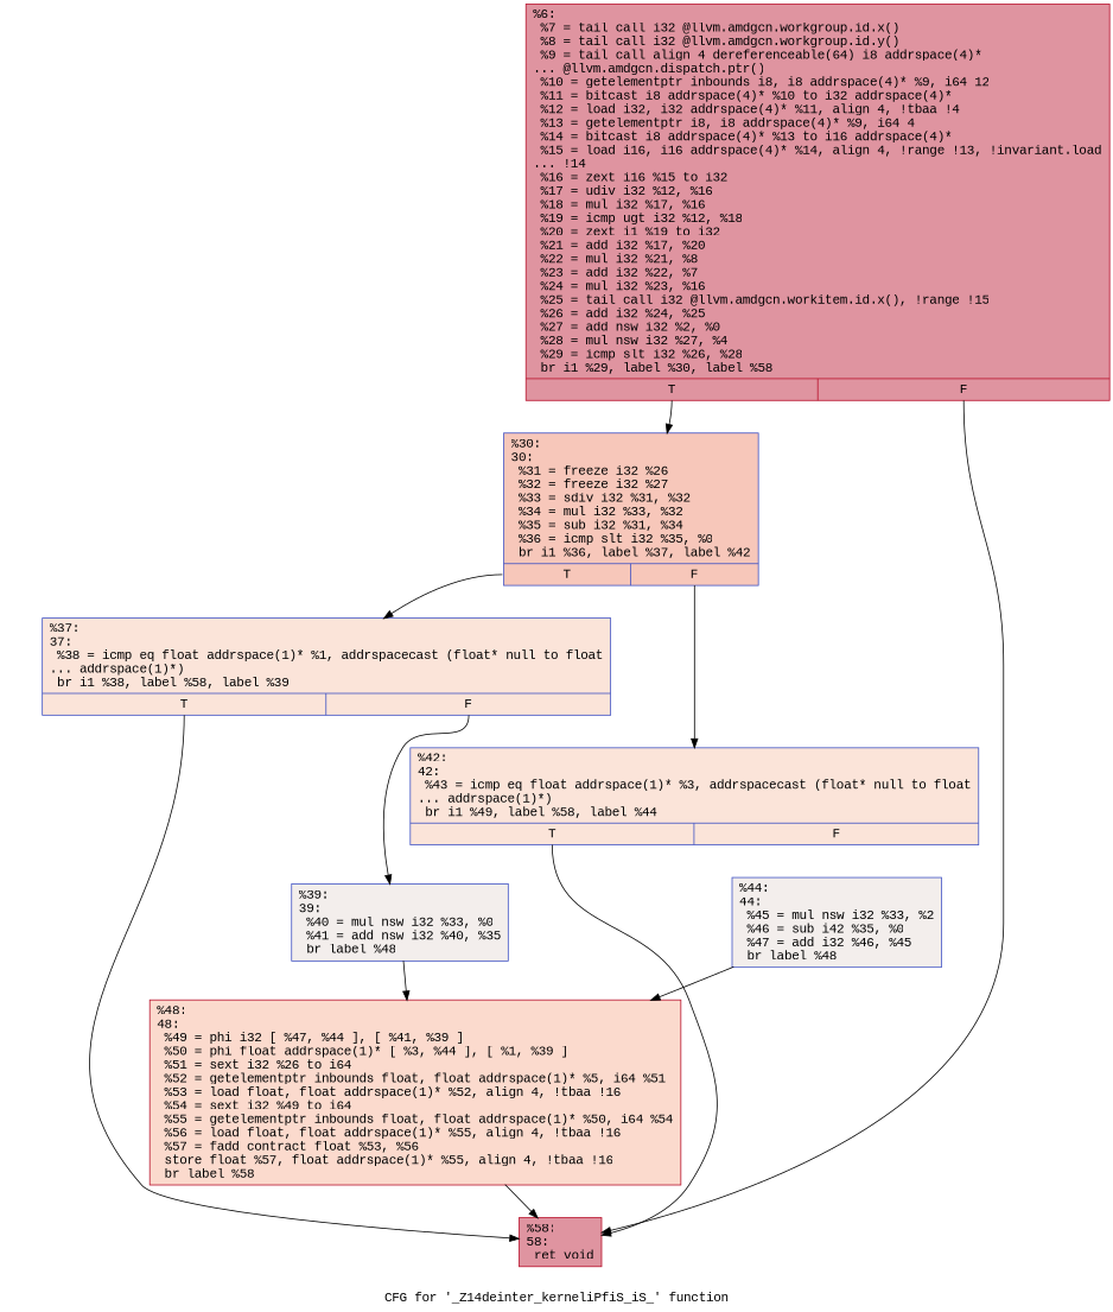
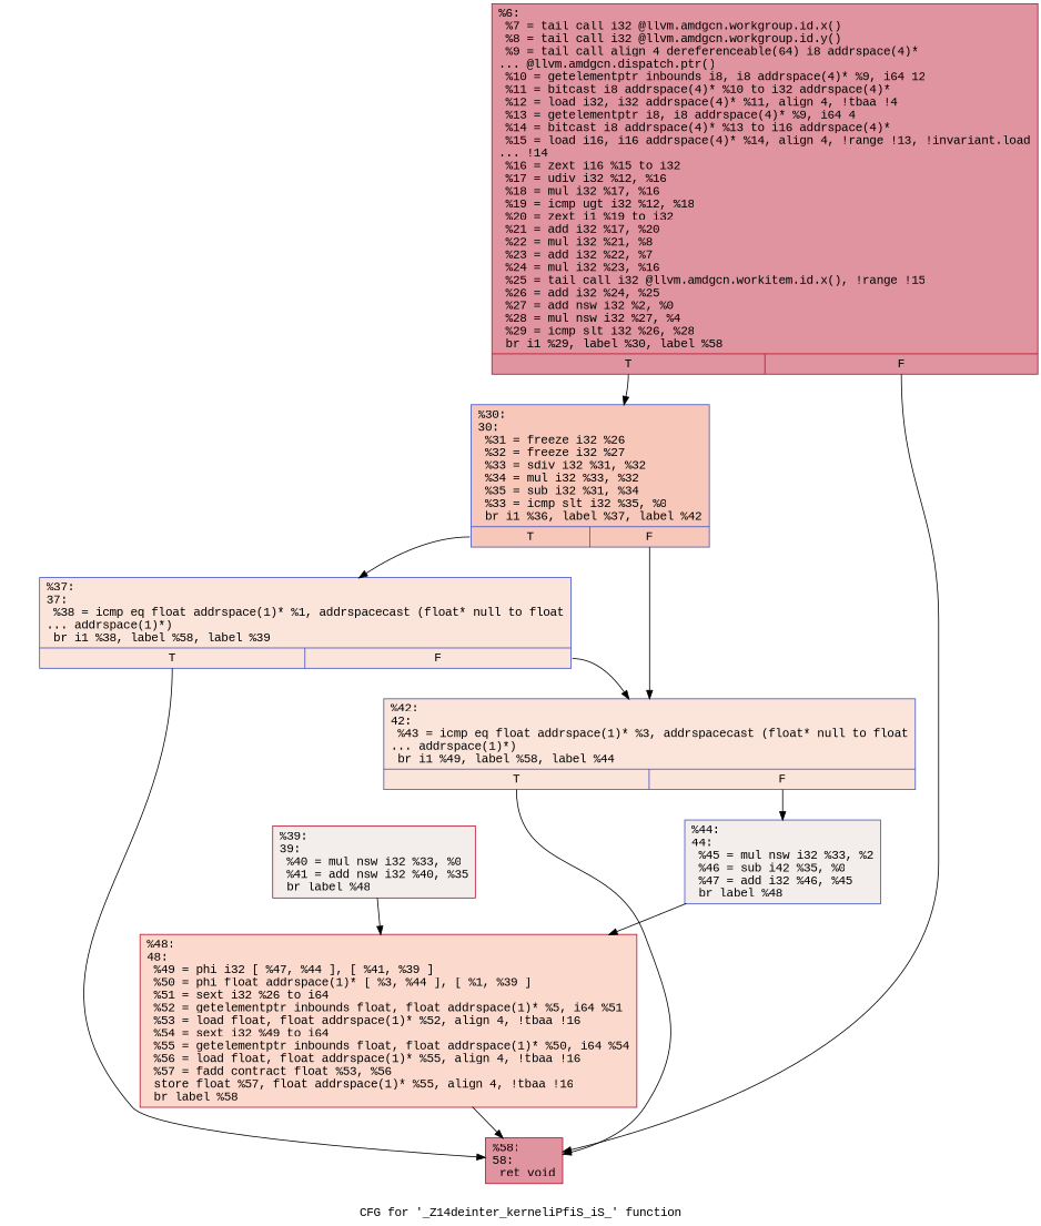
  digraph {
    fontname="Liberation Mono"
    label="CFG for '_Z14deinter_kerneliPfiS_iS_' function"
    node [color="#3d50c3ff" fillcolor="#b70d2870" fontname="Liberation Mono" shape=record style=filled]
    edge [fontname="Liberation Mono" tailport=s0]
    n1 [color="#b70d28ff" label="{%6:\l  %7 = tail call i32 @llvm.amdgcn.workgroup.id.x()\l  %8 = tail call i32 @llvm.amdgcn.workgroup.id.y()\l  %9 = tail call align 4 dereferenceable(64) i8 addrspace(4)*\l... @llvm.amdgcn.dispatch.ptr()\l  %10 = getelementptr inbounds i8, i8 addrspace(4)* %9, i64 12\l  %11 = bitcast i8 addrspace(4)* %10 to i32 addrspace(4)*\l  %12 = load i32, i32 addrspace(4)* %11, align 4, !tbaa !4\l  %13 = getelementptr i8, i8 addrspace(4)* %9, i64 4\l  %14 = bitcast i8 addrspace(4)* %13 to i16 addrspace(4)*\l  %15 = load i16, i16 addrspace(4)* %14, align 4, !range !13, !invariant.load\l... !14\l  %16 = zext i16 %15 to i32\l  %17 = udiv i32 %12, %16\l  %18 = mul i32 %17, %16\l  %19 = icmp ugt i32 %12, %18\l  %20 = zext i1 %19 to i32\l  %21 = add i32 %17, %20\l  %22 = mul i32 %21, %8\l  %23 = add i32 %22, %7\l  %24 = mul i32 %23, %16\l  %25 = tail call i32 @llvm.amdgcn.workitem.id.x(), !range !15\l  %26 = add i32 %24, %25\l  %27 = add nsw i32 %2, %0\l  %28 = mul nsw i32 %27, %4\l  %29 = icmp slt i32 %26, %28\l  br i1 %29, label %30, label %58\l|{<s0>T|<s1>F}}"]
-   n2 [fillcolor="#ec7f6370" label="{%30:\l30:                                               \l  %31 = freeze i32 %26\l  %32 = freeze i32 %27\l  %33 = sdiv i32 %31, %32\l  %34 = mul i32 %33, %32\l  %35 = sub i32 %31, %34\l  %36 = icmp slt i32 %35, %0\l  br i1 %36, label %37, label %42\l|{<s0>T|<s1>F}}"]
+   n2 [fillcolor="#ec7f6370" label="{%30:\l30:                                               \l  %31 = freeze i32 %26\l  %32 = freeze i32 %27\l  %33 = sdiv i32 %31, %32\l  %34 = mul i32 %33, %32\l  %35 = sub i32 %31, %34\l  %33 = icmp slt i32 %35, %0\l  br i1 %36, label %37, label %42\l|{<s0>T|<s1>F}}"]
    n3 [color="#b70d28ff" label="{%58:\l58:                                               \l  ret void\l}"]
    n4 [fillcolor="#f5c1a970" label="{%37:\l37:                                               \l  %38 = icmp eq float addrspace(1)* %1, addrspacecast (float* null to float\l... addrspace(1)*)\l  br i1 %38, label %58, label %39\l|{<s0>T|<s1>F}}"]
    n5 [fillcolor="#f5c1a970" label="{%42:\l42:                                               \l  %43 = icmp eq float addrspace(1)* %3, addrspacecast (float* null to float\l... addrspace(1)*)\l  br i1 %49, label %58, label %44\l|{<s0>T|<s1>F}}"]
-   n6 [fillcolor="#e3d9d370" label="{%39:\l39:                                               \l  %40 = mul nsw i32 %33, %0\l  %41 = add nsw i32 %40, %35\l  br label %48\l}"]
+   n6 [color="#b70d28ff" fillcolor="#e3d9d370" label="{%39:\l39:                                               \l  %40 = mul nsw i32 %33, %0\l  %41 = add nsw i32 %40, %35\l  br label %48\l}"]
    n7 [fillcolor="#e3d9d370" label="{%44:\l44:                                               \l  %45 = mul nsw i32 %33, %2\l  %46 = sub i42 %35, %0\l  %47 = add i32 %46, %45\l  br label %48\l}"]
    n8 [color="#b70d28ff" fillcolor="#f7ac8e70" label="{%48:\l48:                                               \l  %49 = phi i32 [ %47, %44 ], [ %41, %39 ]\l  %50 = phi float addrspace(1)* [ %3, %44 ], [ %1, %39 ]\l  %51 = sext i32 %26 to i64\l  %52 = getelementptr inbounds float, float addrspace(1)* %5, i64 %51\l  %53 = load float, float addrspace(1)* %52, align 4, !tbaa !16\l  %54 = sext i32 %49 to i64\l  %55 = getelementptr inbounds float, float addrspace(1)* %50, i64 %54\l  %56 = load float, float addrspace(1)* %55, align 4, !tbaa !16\l  %57 = fadd contract float %53, %56\l  store float %57, float addrspace(1)* %55, align 4, !tbaa !16\l  br label %58\l}"]
    n1 -> n2
    n1 -> n3 [tailport=s1]
    n2 -> n4
    n2 -> n5 [tailport=s1]
    n4 -> n3
-   n4 -> n6 [tailport=s1]
+   n4 -> n5 [tailport=s1]
    n5 -> n3
+   n5 -> n7 [tailport=s1]
    n6 -> n8
    n7 -> n8
    n8 -> n3
  }
